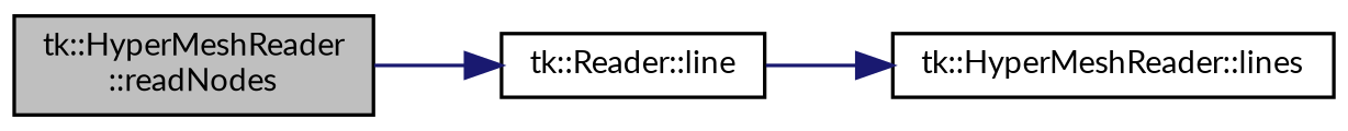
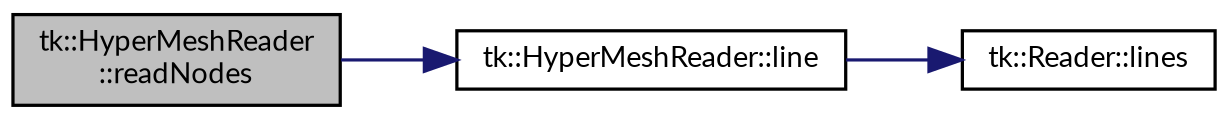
  digraph {
    fontname=Lato
    rankdir=LR
    node [color=black fontname=Lato fontsize=9 shape=record]
    edge [color=midnightblue fontname=Lato fontsize=9 labelfontname="sans-serif" labelfontsize=9 style=solid]
    n1 [fillcolor=grey75 fontcolor=black height=0.2 label="tk::HyperMeshReader\l::readNodes" style=filled width=0.4]
-   n2 [height=0.2 label="tk::Reader::line" width=0.4]
-   n3 [height=0.2 label="tk::HyperMeshReader::lines" width=0.4]
+   n2 [height=0.2 label="tk::HyperMeshReader::line" width=0.4]
+   n3 [height=0.2 label="tk::Reader::lines" width=0.4]
    n1 -> n2
    n2 -> n3
  }
